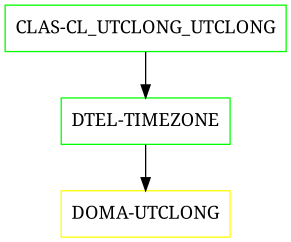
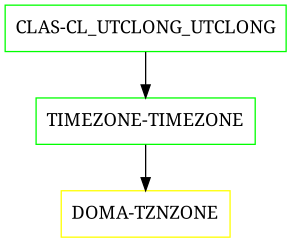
  digraph {
    fontname="Noto Serif"
    node [color=green fontname="Noto Serif" shape=box]
    edge [fontname="Noto Serif"]
    n1 [label="CLAS-CL_UTCLONG_UTCLONG"]
-   "DTEL-TIMEZONE"
-   "DOMA-TZNZONE" [color=yellow label="DOMA-UTCLONG"]
+   "DTEL-TIMEZONE" [label="TIMEZONE-TIMEZONE"]
+   "DOMA-TZNZONE" [color=yellow]
    n1 -> "DTEL-TIMEZONE"
    "DTEL-TIMEZONE" -> "DOMA-TZNZONE"
  }
